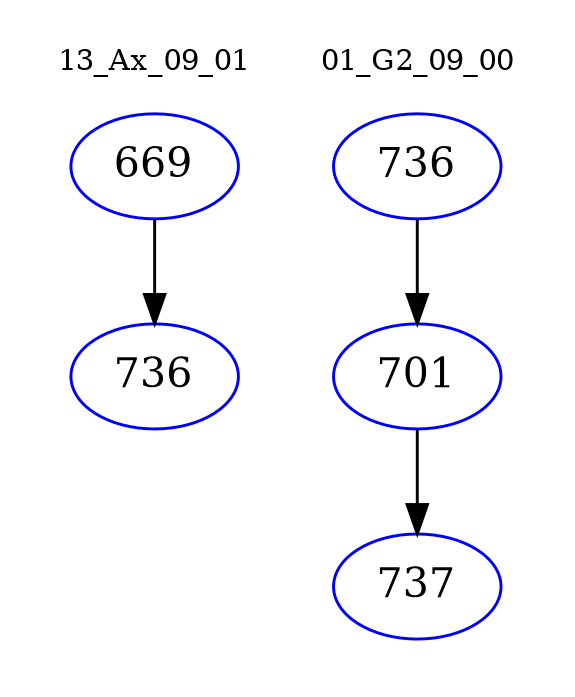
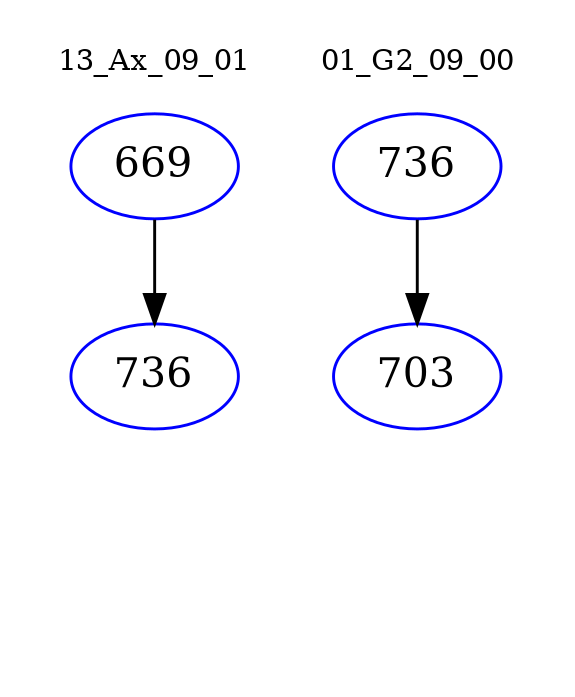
  digraph {
    node [color=blue]
    edge [color=black]
    n1 [label=669]
    n2 [label=736]
    n3 [label=736]
-   n4 [label=701]
-   n5 [label=737]
+   n4 [label=703]
    subgraph cluster_1 {
      color=white
      fontsize=10
      label="13_Ax_09_01"
      n1
      n2
    }
    subgraph cluster_2 {
      color=white
      fontsize=10
      label="01_G2_09_00"
      n3
      n4
-     n5
    }
    n1 -> n2
    n3 -> n4
-   n4 -> n5
  }
